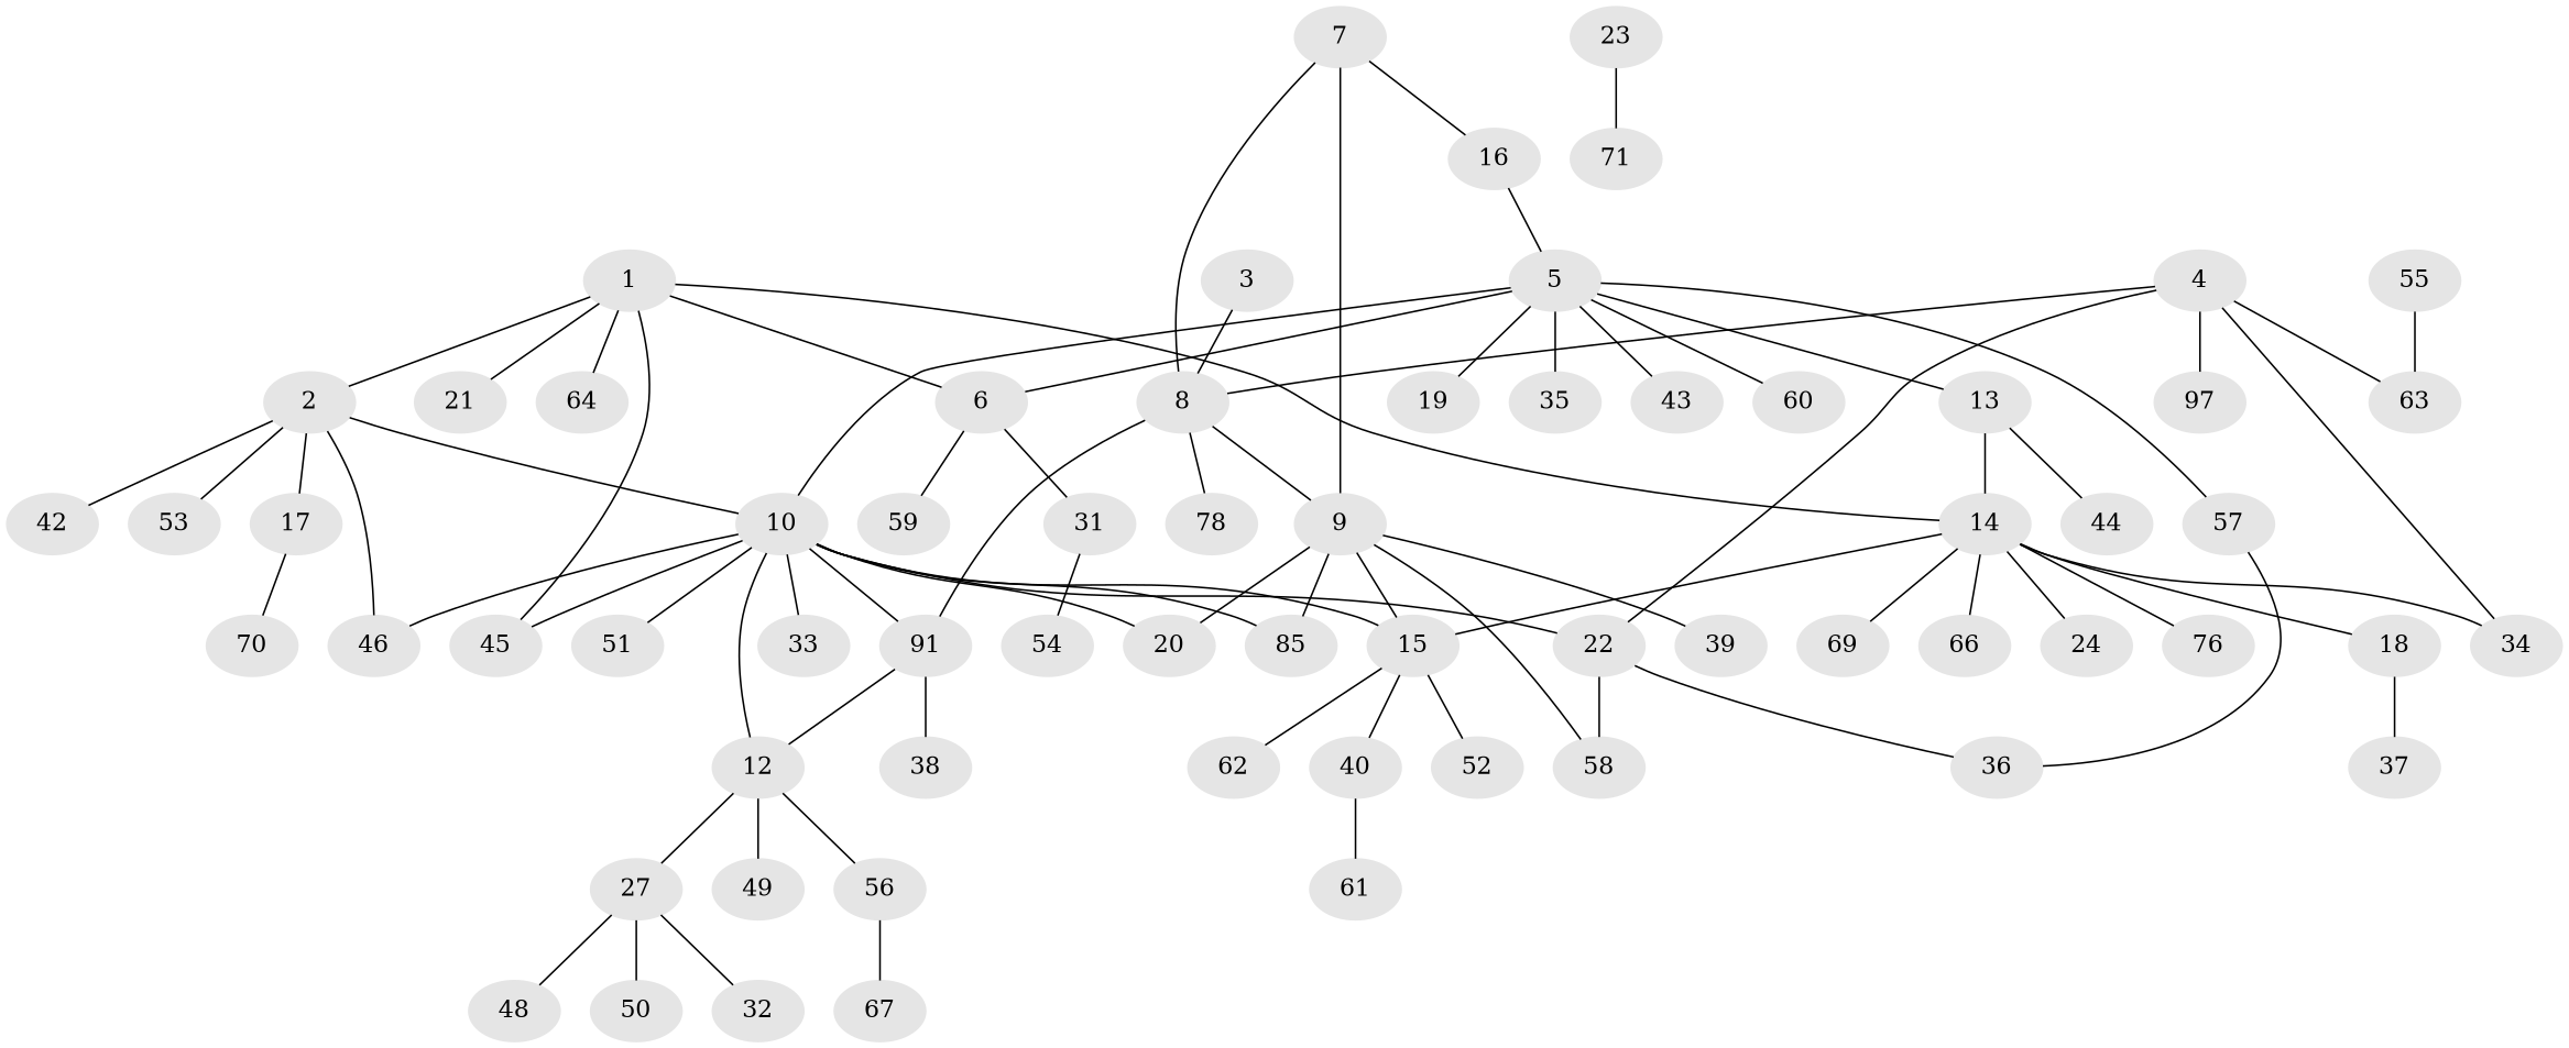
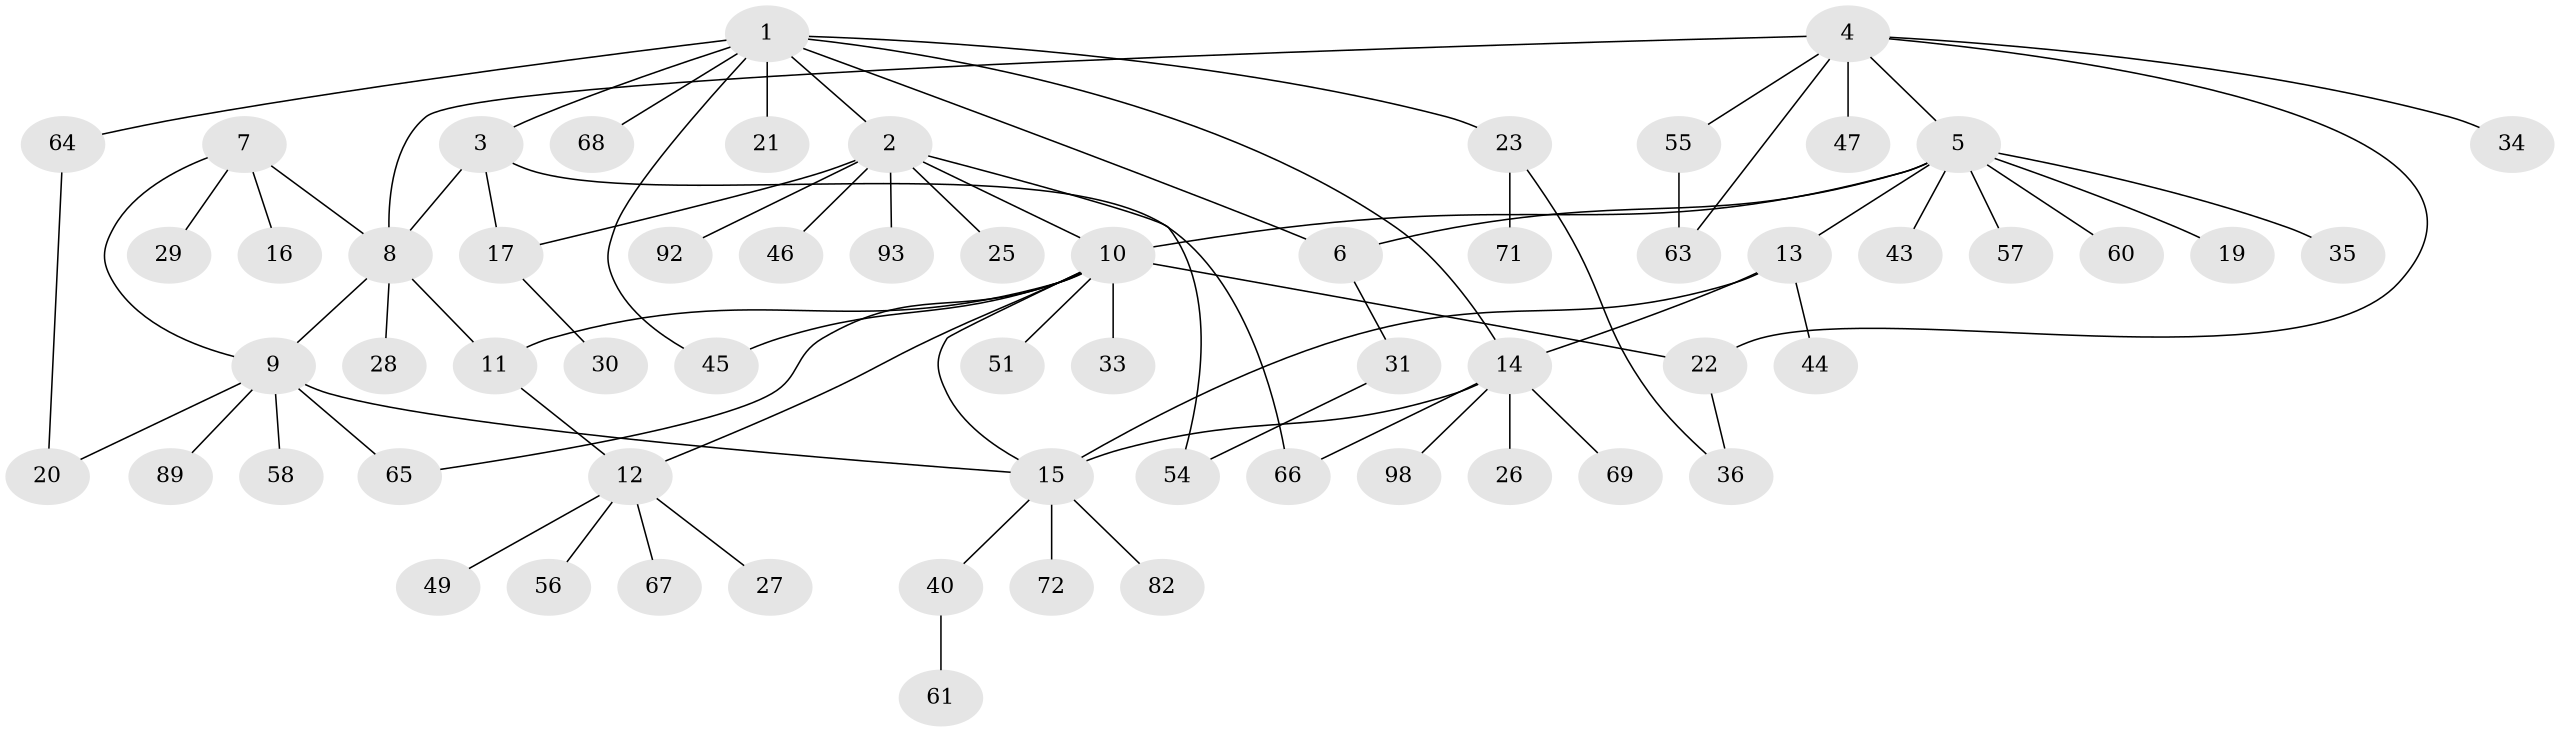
  graph {
    node [color=gray90 style=filled]
    1
    2
    3
    6
    14
    21
    23
    45
    64
+   68
    10
-   42
+   25
+   42 [label=92]
    46
-   53
+   53 [label=93]
    54
    17
    8
    66
    31
-   59
    34
    15
-   18
-   24
-   26 [label=76]
+   18 [label=98]
+   26
    69
    36
    n29 [label=71]
    22
-   11 [label=91]
+   11
    20
-   65 [label=85]
+   65
    12
    33
    51
    9
-   28 [label=78]
-   30 [label=70]
+   28
+   30
    4
    5
-   47 [label=97]
+   47
    55
    63
    13
    19
    35
    43
    57
    60
    58
    44
    7
    16
-   39
-   38
+   29
+   39 [label=89]
    40
-   52
-   62
+   52 [label=72]
+   62 [label=82]
    27
    49
    56
    67
-   32
-   48
-   50
-   37
    61
    1 -- 2
+   1 -- 3
    1 -- 6
    1 -- 14
    1 -- 21
+   1 -- 23
    1 -- 45
    1 -- 64
+   1 -- 68
    2 -- 10
+   2 -- 25
    2 -- 42
    2 -- 46
    2 -- 53
+   2 -- 54
    2 -- 17
+   3 -- 17
    3 -- 8
+   3 -- 66
    6 -- 31
-   6 -- 59
    14 -- 66
-   14 -- 34
    14 -- 15
    14 -- 18
-   14 -- 24
    14 -- 26
    14 -- 69
-   57 -- 36
+   23 -- 36
    23 -- n29
    10 -- 45
-   10 -- 46
    10 -- 15
    10 -- 22
    10 -- 11
-   10 -- 20
+   64 -- 20
    10 -- 65
    10 -- 12
    10 -- 33
    10 -- 51
    17 -- 30
    8 -- 11
    8 -- 9
    8 -- 28
    31 -- 54
    15 -- 40
    15 -- 52
    15 -- 62
-   18 -- 37
    22 -- 36
-   22 -- 58
    11 -- 12
-   11 -- 38
    12 -- 27
    12 -- 49
    12 -- 56
-   56 -- 67
+   12 -- 67
    9 -- 15
    9 -- 20
    9 -- 65
    9 -- 58
    9 -- 39
    4 -- 8
    4 -- 34
    4 -- 22
-   16 -- 5
+   4 -- 5
    4 -- 47
+   4 -- 55
    4 -- 63
    5 -- 6
    5 -- 10
    5 -- 13
    5 -- 19
    5 -- 35
    5 -- 43
    5 -- 57
    5 -- 60
    55 -- 63
    13 -- 14
+   13 -- 15
    13 -- 44
    7 -- 8
    7 -- 9
    7 -- 16
+   7 -- 29
    40 -- 61
-   27 -- 32
-   27 -- 48
-   27 -- 50
  }
